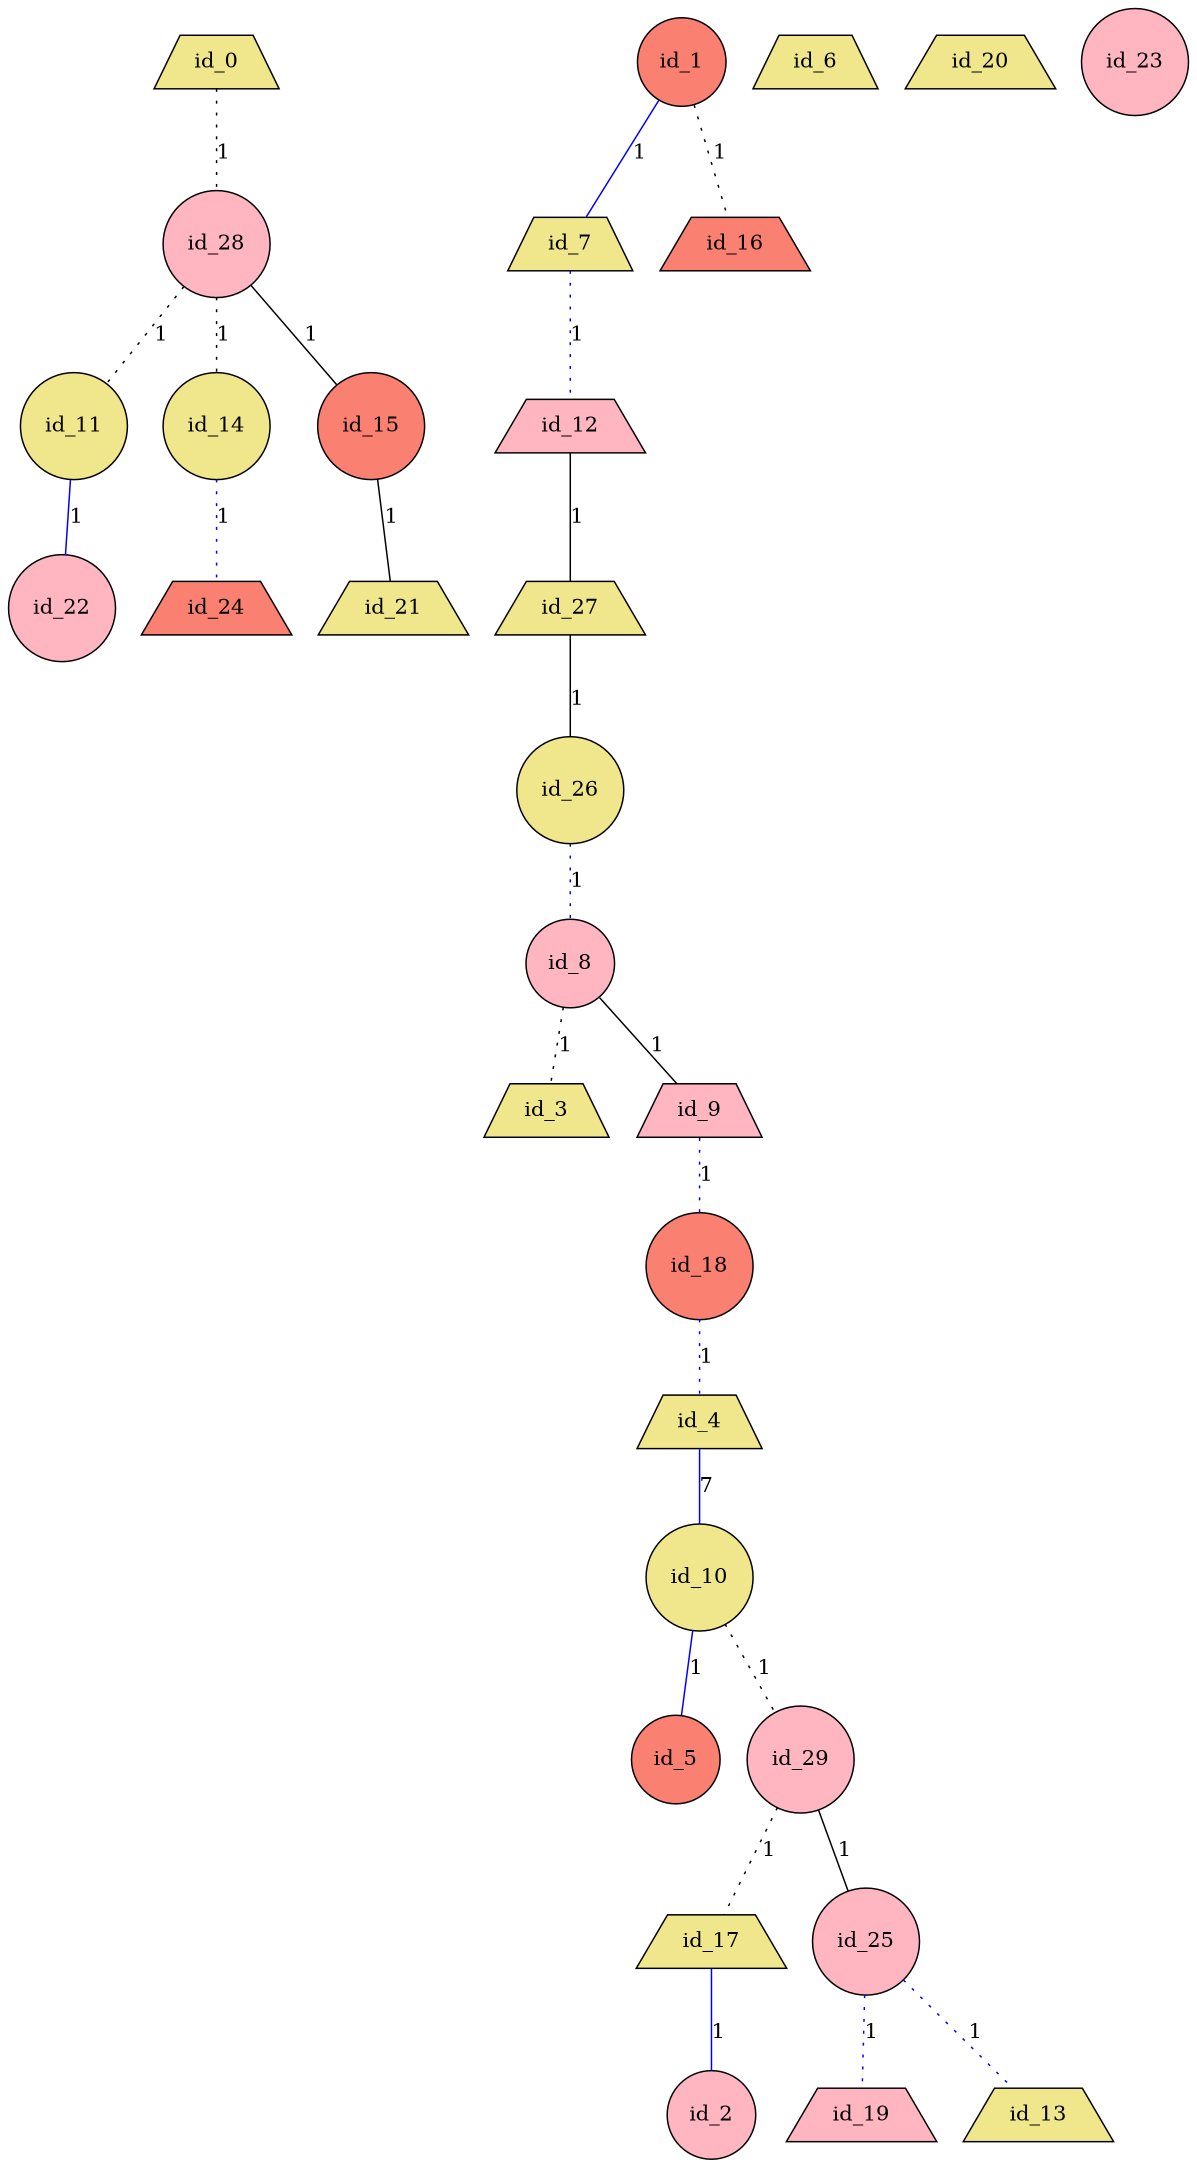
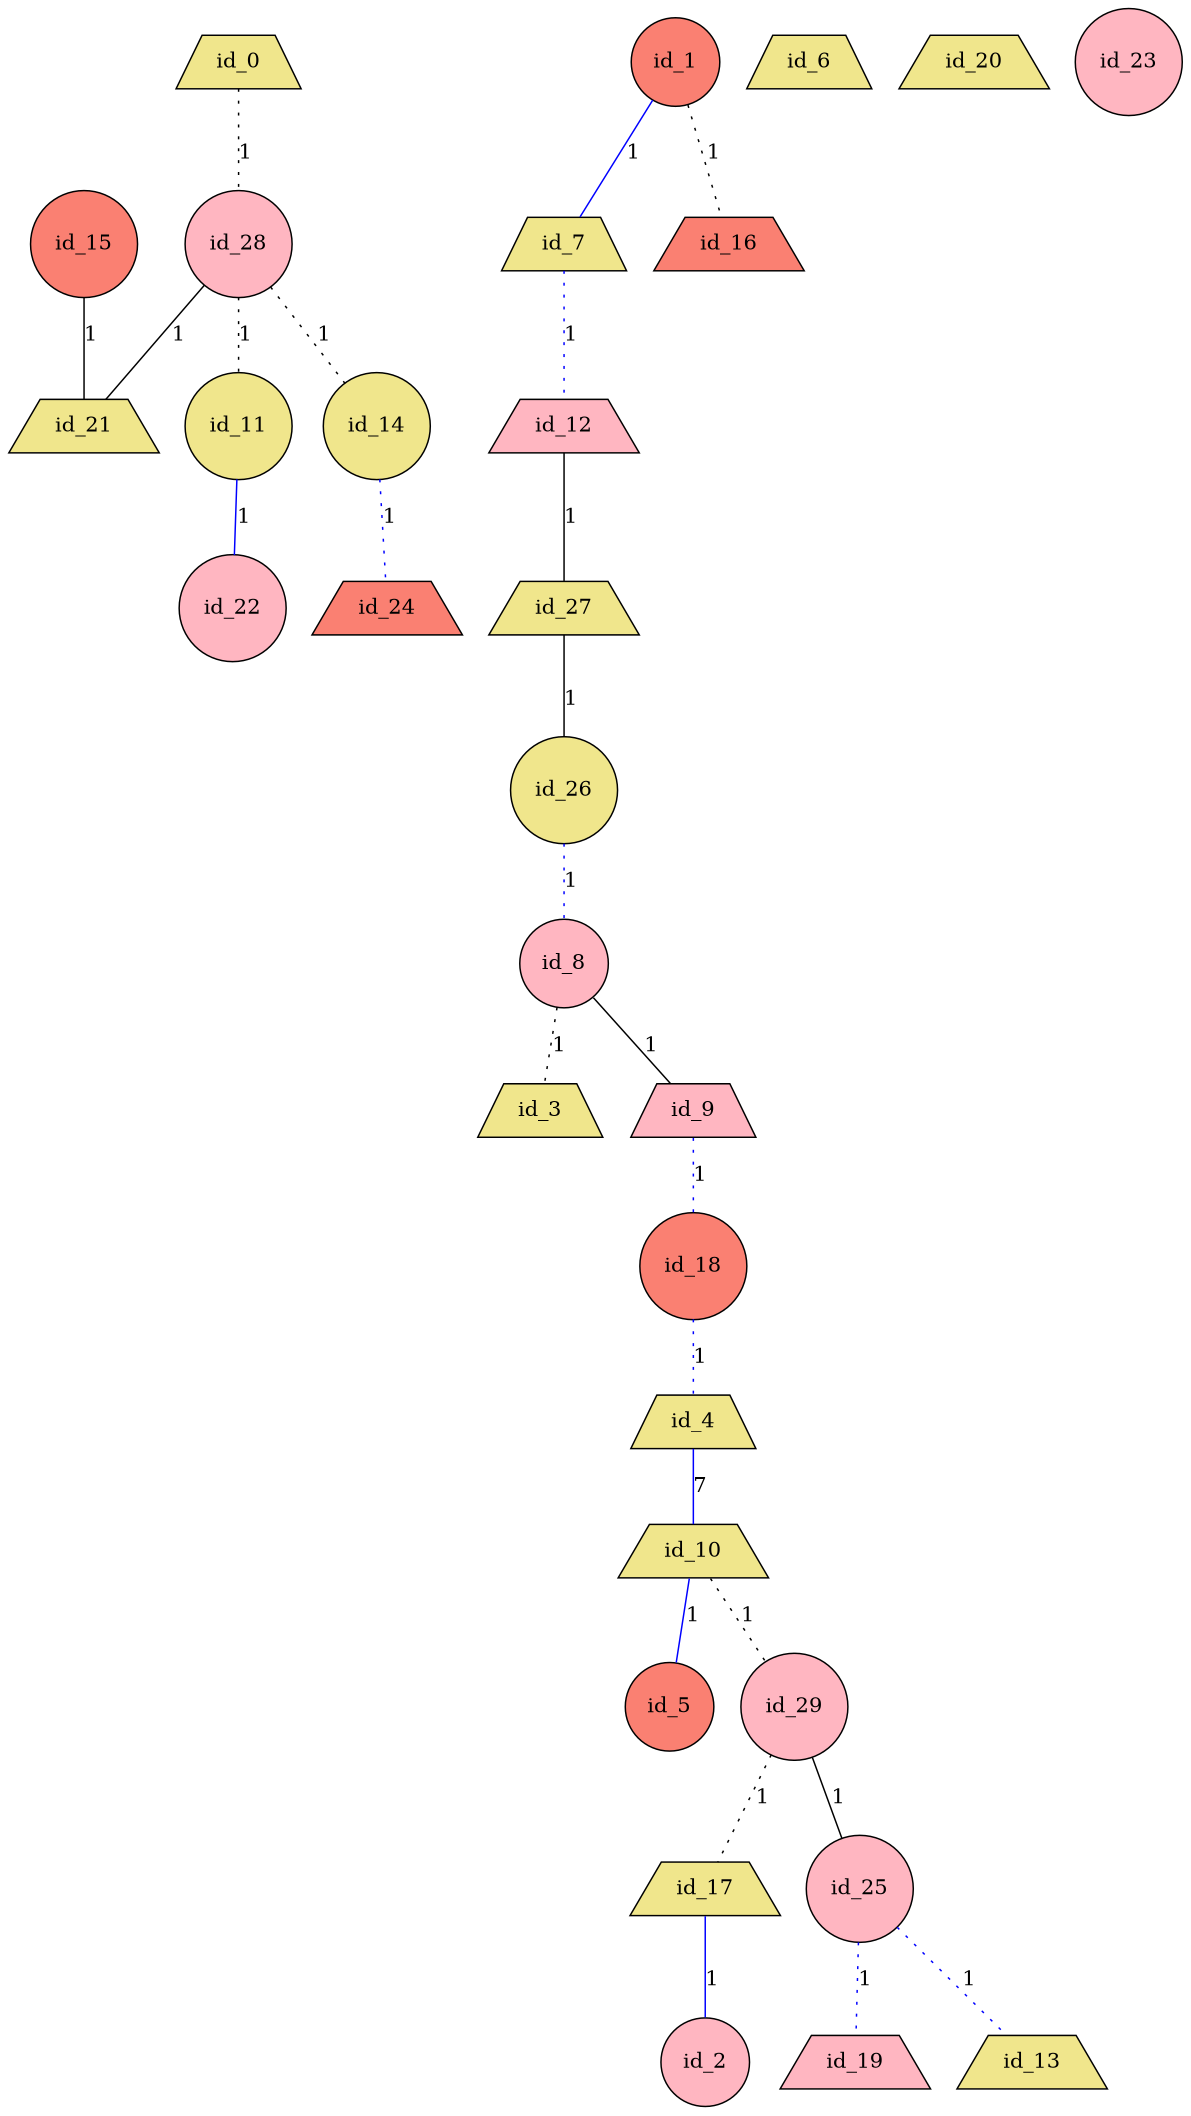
  graph {
    node [fillcolor=khaki shape=circle style=filled]
    edge [color=black style=dotted]
    id_28 [fillcolor=lightpink]
    id_0 [shape=trapezium]
    id_11
    id_14
    id_15 [fillcolor=salmon]
    id_1 [fillcolor=salmon]
    id_7 [shape=trapezium]
    id_16 [fillcolor=salmon shape=trapezium]
    id_12 [fillcolor=lightpink shape=trapezium]
-   id_10
+   id_10 [shape=trapezium]
    id_4 [shape=trapezium]
    id_5 [fillcolor=salmon]
    id_29 [fillcolor=lightpink]
    id_6 [shape=trapezium]
    id_27 [shape=trapezium]
    id_8 [fillcolor=lightpink]
    id_3 [shape=trapezium]
    id_9 [fillcolor=lightpink shape=trapezium]
    id_18 [fillcolor=salmon]
    id_17 [shape=trapezium]
    id_25 [fillcolor=lightpink]
    id_22 [fillcolor=lightpink]
    id_26
    id_24 [fillcolor=salmon shape=trapezium]
    id_21 [shape=trapezium]
    id_2 [fillcolor=lightpink]
    id_19 [fillcolor=lightpink shape=trapezium]
    id_20 [shape=trapezium]
    id_23 [fillcolor=lightpink]
    id_13 [shape=trapezium]
    id_28 -- id_11 [label=1]
    id_28 -- id_14 [label=1]
-   id_28 -- id_15 [label=1 style=solid]
+   id_28 -- id_21 [label=1 style=solid]
    id_0 -- id_28 [label=1]
    id_11 -- id_22 [color=blue label=1 style=solid]
    id_14 -- id_24 [color=blue label=1]
    id_15 -- id_21 [label=1 style=solid]
    id_1 -- id_7 [color=blue label=1 style=solid]
    id_1 -- id_16 [label=1]
    id_7 -- id_12 [color=blue label=1]
    id_12 -- id_27 [label=1 style=solid]
    id_10 -- id_5 [color=blue label=1 style=solid]
    id_10 -- id_29 [label=1]
    id_4 -- id_10 [color=blue label=7 style=solid]
    id_29 -- id_17 [label=1]
    id_29 -- id_25 [label=1 style=solid]
    id_27 -- id_26 [label=1 style=solid]
    id_8 -- id_3 [label=1]
    id_8 -- id_9 [label=1 style=solid]
    id_9 -- id_18 [color=blue label=1]
    id_18 -- id_4 [color=blue label=1]
    id_17 -- id_2 [color=blue label=1 style=solid]
    id_25 -- id_19 [color=blue label=1]
    id_25 -- id_13 [color=blue label=1]
    id_26 -- id_8 [color=blue label=1]
  }
